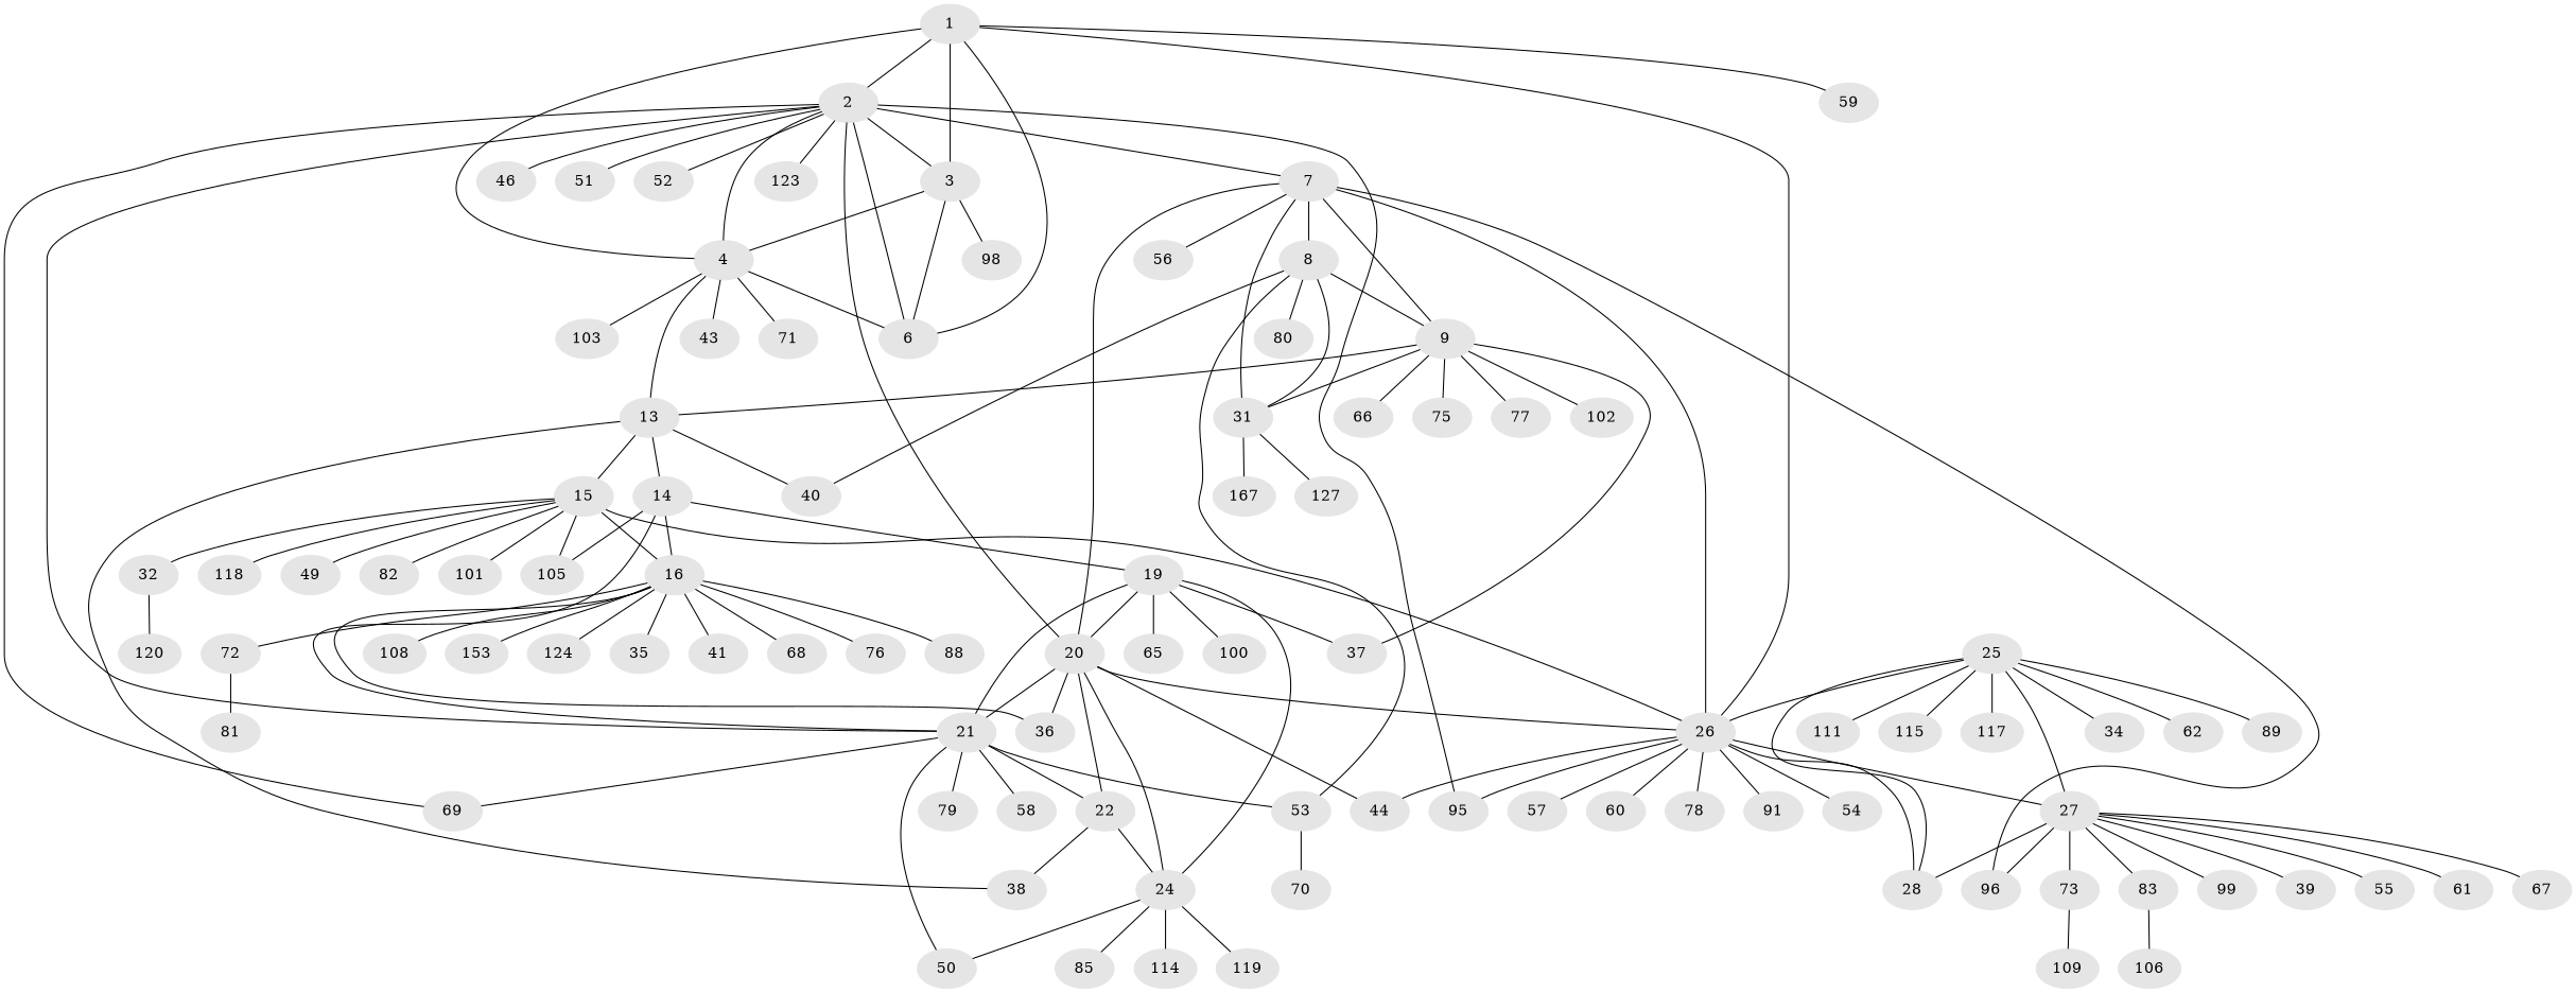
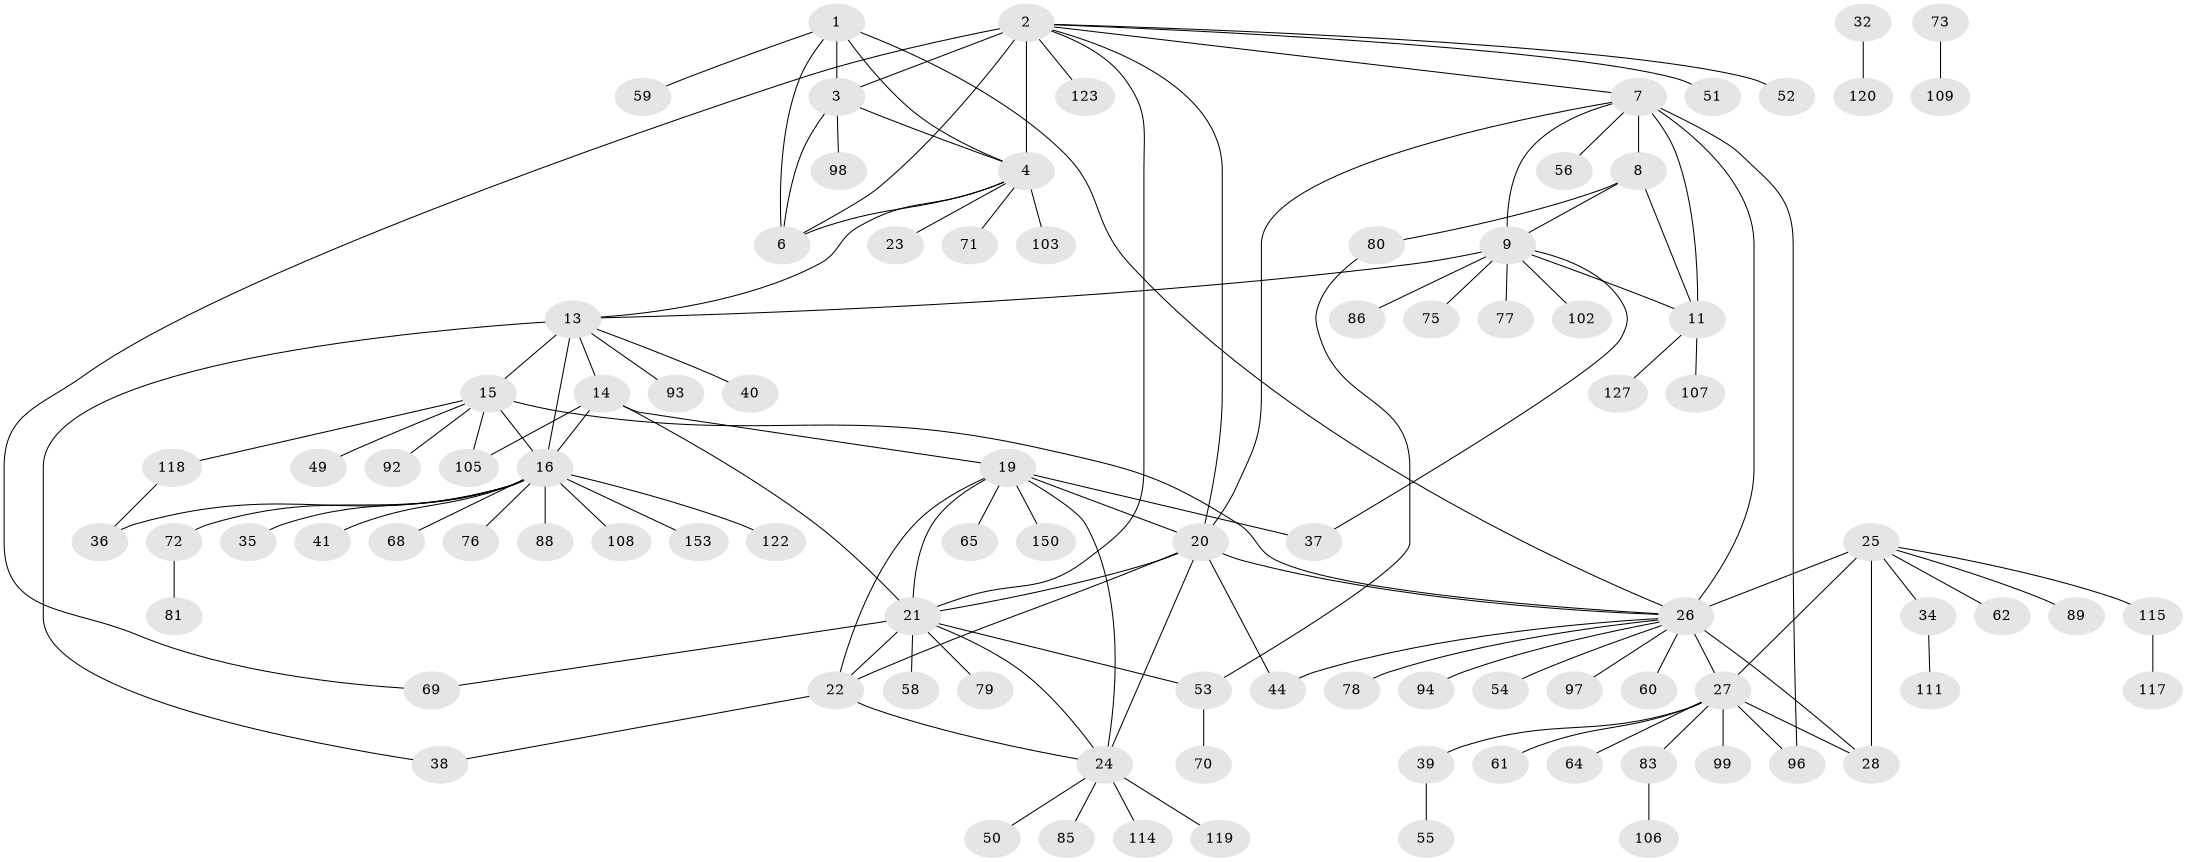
  graph {
    fontname="DejaVu Serif"
    node [color=gray90 fontname="DejaVu Serif" style=filled]
    edge [fontname="DejaVu Serif"]
    1 [super="+63"]
    2 [super="+5"]
    3 [super="+74"]
    4 [super="+47"]
    6
    26 [super="+29"]
    59
    7 [super="+10"]
    20 [super="+45"]
    21 [super="+97"]
-   46
    51 [super="+112"]
    52
    69
-   95
    123
    98
    13 [super="+91"]
-   43
+   43 [label=23]
    71
    103
    44
    27 [super="+30"]
    28
    54
-   57
+   57 [label=97]
    60
    78
-   94 [label=91]
+   94
    8 [super="+12"]
    9 [super="+48"]
-   11 [super="+42" label=31]
+   11 [super="+42"]
    56
    96
    40 [super="+84"]
    14
    15 [super="+18"]
    16 [super="+17"]
    38
+   93
    36 [super="+87"]
    22 [super="+31"]
    24 [super="+86"]
    53
    58
    79
    80
    37
-   66
+   66 [label=86]
    75
    77
    102
-   107 [label=167]
+   107
    n54 [label=127]
    70
    19 [super="+23"]
    105
    32 [super="+104"]
    49
-   82
-   101
+   82 [label=92]
    118
    35 [super="+64"]
    41
    68
    72
    76
    88
    108
    n70 [label=153]
-   122 [label=124]
+   122
    65
-   100
+   100 [label=150]
    120
    81
    50 [super="+92"]
    85
    114
    119
    25 [super="+33"]
    34
    62
    89
    111
    115
    117
    39
    55
    61 [super="+110"]
-   67
+   67 [label=64]
    73
    83 [super="+116"]
    99
    109
    106
-   1 -- 2 [weight=2]
    1 -- 3
    1 -- 4
    1 -- 6
    1 -- 26
    1 -- 59
    2 -- 3 [weight=2]
    2 -- 4 [weight=2]
    2 -- 6 [weight=2]
    2 -- 7
    2 -- 20
    2 -- 21
-   2 -- 46
    2 -- 51
    2 -- 52
    2 -- 69
-   2 -- 95
    2 -- 123
    3 -- 4
    3 -- 6
    3 -- 98
    4 -- 6
    4 -- 13
    4 -- 43
    4 -- 71
    4 -- 103
-   26 -- 95
    26 -- 44
    26 -- 27 [weight=4]
    26 -- 28 [weight=2]
    26 -- 54
    26 -- 57
    26 -- 60
    26 -- 78
    26 -- 94
    7 -- 26
    7 -- 20
    7 -- 8 [weight=4]
    7 -- 9 [weight=2]
    7 -- 11 [weight=2]
    7 -- 56
    7 -- 96
    20 -- 26
    20 -- 21
    20 -- 44
-   20 -- 36
+   118 -- 36
    20 -- 22
    20 -- 24
    21 -- 69
    21 -- 22
-   21 -- 50
+   21 -- 24
    21 -- 53
    21 -- 58
    21 -- 79
    13 -- 40
    13 -- 14
    13 -- 15 [weight=2]
+   13 -- 16 [weight=2]
    13 -- 38
+   13 -- 93
    27 -- 28 [weight=2]
    27 -- 96
    27 -- 39
-   27 -- 55
+   39 -- 55
    27 -- 61
    27 -- 67
-   27 -- 73
    27 -- 83
    27 -- 99
    8 -- 9 [weight=2]
    8 -- 11 [weight=2]
-   8 -- 40
-   8 -- 53
+   80 -- 53
    8 -- 80
    9 -- 13
    9 -- 11
    9 -- 37
    9 -- 66
    9 -- 75
    9 -- 77
    9 -- 102
    11 -- 107
    11 -- n54
    14 -- 21
    14 -- 16 [weight=2]
    14 -- 19
    14 -- 105 [weight=2]
    15 -- 26
    15 -- 16 [weight=4]
    15 -- 105
-   15 -- 32
    15 -- 49
    15 -- 82
-   15 -- 101
    15 -- 118
    16 -- 36
    16 -- 35
    16 -- 41
    16 -- 68
    16 -- 72
    16 -- 76
    16 -- 88
    16 -- 108
    16 -- n70
    16 -- 122
    22 -- 38
    22 -- 24
    24 -- 50
    24 -- 85
    24 -- 114
    24 -- 119
    53 -- 70
    19 -- 20 [weight=2]
    19 -- 21 [weight=2]
+   19 -- 22 [weight=2]
    19 -- 24 [weight=2]
    19 -- 37
    19 -- 65
    19 -- 100
    32 -- 120
    72 -- 81
    25 -- 26 [weight=2]
    25 -- 27 [weight=2]
    25 -- 28
    25 -- 34
    25 -- 62
    25 -- 89
-   25 -- 111
+   34 -- 111
    25 -- 115
-   25 -- 117
+   115 -- 117
    73 -- 109
    83 -- 106
  }
